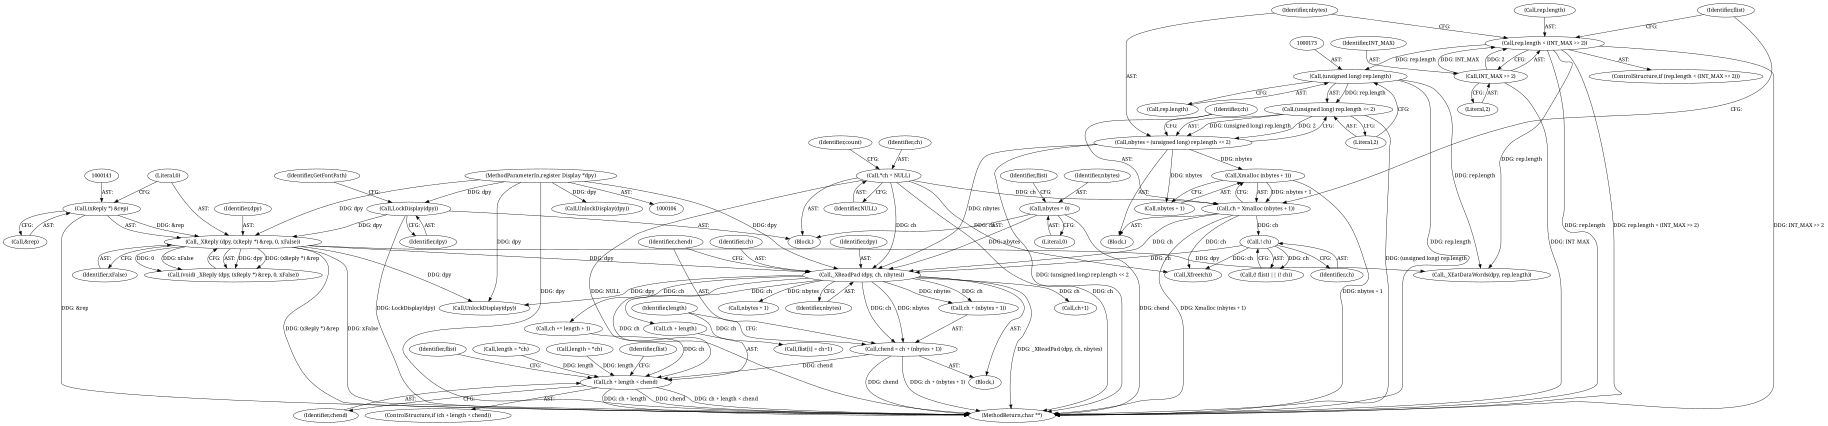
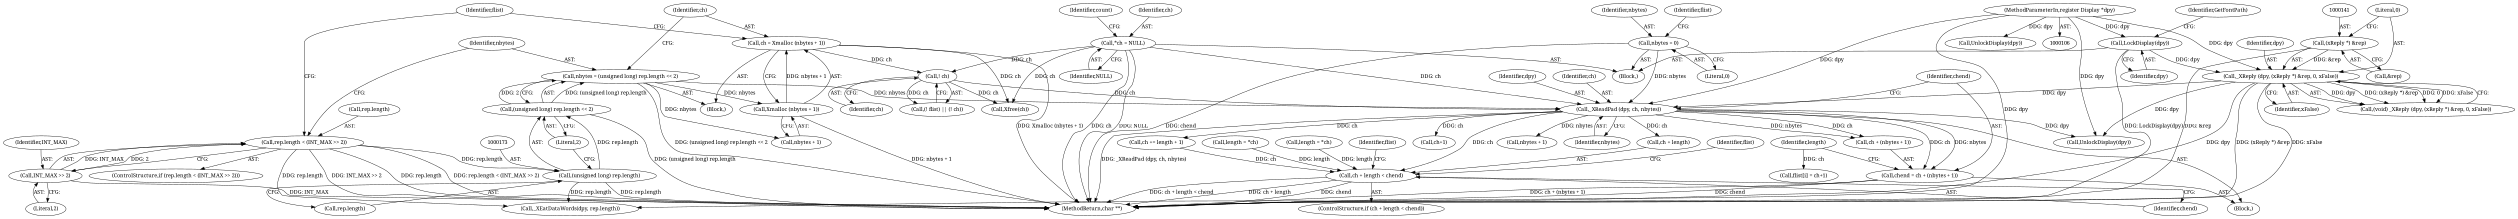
  digraph {
    fontname="Noto Serif"
    node [fontname="Noto Serif"]
    edge [fontname="Noto Serif"]
    n1 [label="(Call,chend = ch + (nbytes + 1))"]
    n2 [label="(Call,ch + length < chend)"]
    n3 [label="(Block,)"]
    n4 [label="(MethodReturn,char **)"]
    n5 [label="(Identifier,chend)"]
    n6 [label="(ControlStructure,if (ch + length < chend))"]
    n7 [label="(Call,ch + (nbytes + 1))"]
    n8 [label="(Call,_XReadPad (dpy, ch, nbytes))"]
    n9 [label="(Call,ch + length)"]
    n10 [label="(Call,ch+1)"]
    n11 [label="(Call,ch += length + 1)"]
    n12 [label="(Call,nbytes + 1)"]
    n13 [label="(Call,UnlockDisplay(dpy))"]
    n14 [label="(Identifier,nbytes)"]
    n15 [label="(Call,flist[i] = ch+1)"]
    n16 [label="(Call,_XReply (dpy, (xReply *) &rep, 0, xFalse))"]
    n17 [label="(Call,_XEatDataWords(dpy, rep.length))"]
    n18 [label="(Identifier,xFalse)"]
    n19 [label="(Call,(void) _XReply (dpy, (xReply *) &rep, 0, xFalse))"]
    n20 [label="(Call,LockDisplay(dpy))"]
    n21 [label="(Identifier,dpy)"]
    n22 [label="(Block,)"]
    n23 [label="(MethodParameterIn,register Display *dpy)"]
    n24 [label="(Call,UnlockDisplay(dpy))"]
    1000106
    n26 [label="(Call,(xReply *) &rep)"]
    n27 [label="(Call,&rep)"]
    n28 [label="(Call,ch = Xmalloc (nbytes + 1))"]
    n29 [label="(Call,Xmalloc (nbytes + 1))"]
    n30 [label="(Call,! ch)"]
    n31 [label="(Call,Xfree(ch))"]
    n32 [label="(Block,)"]
    n33 [label="(Call,nbytes + 1)"]
    n34 [label="(Call,(! flist) || (! ch))"]
    n35 [label="(Identifier,ch)"]
    n36 [label="(Call,nbytes = (unsigned long) rep.length << 2)"]
    n37 [label="(Call,(unsigned long) rep.length << 2)"]
    n38 [label="(Literal,2)"]
    n39 [label="(Call,(unsigned long) rep.length)"]
    n40 [label="(Call,rep.length)"]
    n41 [label="(Call,rep.length < (INT_MAX >> 2))"]
    n42 [label="(Call,INT_MAX >> 2)"]
    n43 [label="(ControlStructure,if (rep.length < (INT_MAX >> 2)))"]
    n44 [label="(Literal,2)"]
    n45 [label="(Call,*ch = NULL)"]
    n46 [label="(Identifier,NULL)"]
    n47 [label="(Call,nbytes = 0)"]
    n48 [label="(Literal,0)"]
    n49 [label="(Identifier,ch)"]
    n50 [label="(Identifier,dpy)"]
    n51 [label="(Identifier,count)"]
    n52 [label="(Identifier,flist)"]
    n53 [label="(Identifier,ch)"]
    n54 [label="(Identifier,nbytes)"]
    n55 [label="(Call,rep.length)"]
    n56 [label="(Identifier,flist)"]
    n57 [label="(Identifier,length)"]
    n58 [label="(Identifier,ch)"]
    n59 [label="(Identifier,chend)"]
    n60 [label="(Call,length = *ch)"]
    n61 [label="(Literal,0)"]
    n62 [label="(Identifier,dpy)"]
    n63 [label="(Identifier,flist)"]
    n64 [label="(Identifier,INT_MAX)"]
    n65 [label="(Call,length = *ch)"]
    n66 [label="(Identifier,flist)"]
    n67 [label="(Identifier,nbytes)"]
    n68 [label="(Identifier,GetFontPath)"]
    1000141
    1000173
-   n1 -> n2 [label="DDG: chend"]
    n1 -> n3 [label="AST: "]
    n1 -> n4 [label="DDG: chend"]
    n1 -> n4 [label="DDG: ch + (nbytes + 1)"]
    n2 -> n4 [label="DDG: ch + length"]
    n2 -> n4 [label="DDG: chend"]
    n2 -> n4 [label="DDG: ch + length < chend"]
    n2 -> n5 [label="CFG: "]
    n2 -> n6 [label="AST: "]
    n5 -> n2 [label="AST: "]
    n7 -> n1 [label="AST: "]
    n8 -> n1 [label="DDG: ch"]
    n8 -> n1 [label="DDG: nbytes"]
    n8 -> n2 [label="DDG: ch"]
    n8 -> n3 [label="AST: "]
    n8 -> n4 [label="DDG: _XReadPad (dpy, ch, nbytes)"]
    n8 -> n7 [label="DDG: ch"]
    n8 -> n7 [label="DDG: nbytes"]
    n8 -> n9 [label="DDG: ch"]
    n8 -> n10 [label="DDG: ch"]
    n8 -> n11 [label="DDG: ch"]
    n8 -> n12 [label="DDG: nbytes"]
    n8 -> n13 [label="DDG: dpy"]
    n8 -> n14 [label="CFG: "]
    n9 -> n2 [label="AST: "]
    n11 -> n2 [label="DDG: ch"]
    n14 -> n8 [label="AST: "]
    n16 -> n4 [label="DDG: (xReply *) &rep"]
    n16 -> n4 [label="DDG: xFalse"]
    n16 -> n8 [label="DDG: dpy"]
    n16 -> n13 [label="DDG: dpy"]
    n16 -> n17 [label="DDG: dpy"]
    n16 -> n18 [label="CFG: "]
    n16 -> n19 [label="AST: "]
    n16 -> n19 [label="DDG: dpy"]
    n16 -> n19 [label="DDG: (xReply *) &rep"]
    n16 -> n19 [label="DDG: 0"]
    n16 -> n19 [label="DDG: xFalse"]
    n18 -> n16 [label="AST: "]
    n19 -> n16 [label="CFG: "]
    n20 -> n4 [label="DDG: LockDisplay(dpy)"]
    n20 -> n16 [label="DDG: dpy"]
    n20 -> n21 [label="CFG: "]
    n20 -> n22 [label="AST: "]
    n21 -> n20 [label="AST: "]
    n23 -> n4 [label="DDG: dpy"]
    n23 -> n8 [label="DDG: dpy"]
    n23 -> n13 [label="DDG: dpy"]
    n23 -> n16 [label="DDG: dpy"]
    n23 -> n20 [label="DDG: dpy"]
    n23 -> n24 [label="DDG: dpy"]
    n23 -> 1000106 [label="AST: "]
    n26 -> n4 [label="DDG: &rep"]
    n26 -> n16 [label="AST: "]
    n26 -> n16 [label="DDG: &rep"]
    n26 -> n27 [label="CFG: "]
    n27 -> n26 [label="AST: "]
    n28 -> n4 [label="DDG: Xmalloc (nbytes + 1)"]
-   n28 -> n8 [label="DDG: ch"]
    n28 -> n29 [label="CFG: "]
    n28 -> n30 [label="DDG: ch"]
    n28 -> n31 [label="DDG: ch"]
    n28 -> n32 [label="AST: "]
    n29 -> n4 [label="DDG: nbytes + 1"]
    n29 -> n28 [label="AST: "]
    n29 -> n28 [label="DDG: nbytes + 1"]
    n29 -> n33 [label="CFG: "]
    n30 -> n8 [label="DDG: ch"]
    n30 -> n31 [label="DDG: ch"]
    n30 -> n34 [label="AST: "]
    n30 -> n34 [label="DDG: ch"]
    n30 -> n35 [label="CFG: "]
    n33 -> n29 [label="AST: "]
    n34 -> n30 [label="CFG: "]
    n35 -> n30 [label="AST: "]
    n36 -> n4 [label="DDG: (unsigned long) rep.length << 2"]
    n36 -> n8 [label="DDG: nbytes"]
    n36 -> n29 [label="DDG: nbytes"]
    n36 -> n32 [label="AST: "]
    n36 -> n33 [label="DDG: nbytes"]
    n36 -> n37 [label="CFG: "]
    n37 -> n4 [label="DDG: (unsigned long) rep.length"]
    n37 -> n36 [label="AST: "]
    n37 -> n36 [label="DDG: (unsigned long) rep.length"]
    n37 -> n36 [label="DDG: 2"]
    n37 -> n38 [label="CFG: "]
    n38 -> n37 [label="AST: "]
    n38 -> n39 [label="CFG: "]
    n39 -> n4 [label="DDG: rep.length"]
    n39 -> n17 [label="DDG: rep.length"]
    n39 -> n37 [label="AST: "]
    n39 -> n37 [label="DDG: rep.length"]
    n39 -> n40 [label="CFG: "]
    n40 -> n39 [label="AST: "]
    n41 -> n4 [label="DDG: rep.length"]
    n41 -> n4 [label="DDG: rep.length < (INT_MAX >> 2)"]
    n41 -> n4 [label="DDG: INT_MAX >> 2"]
    n41 -> n17 [label="DDG: rep.length"]
    n41 -> n39 [label="DDG: rep.length"]
    n41 -> n42 [label="CFG: "]
    n41 -> n43 [label="AST: "]
    n42 -> n4 [label="DDG: INT_MAX"]
    n42 -> n41 [label="AST: "]
    n42 -> n41 [label="DDG: INT_MAX"]
    n42 -> n41 [label="DDG: 2"]
    n42 -> n44 [label="CFG: "]
    n44 -> n42 [label="AST: "]
    n45 -> n4 [label="DDG: ch"]
    n45 -> n4 [label="DDG: NULL"]
    n45 -> n8 [label="DDG: ch"]
    n45 -> n22 [label="AST: "]
-   n45 -> n28 [label="DDG: ch"]
+   n45 -> n30 [label="DDG: ch"]
    n45 -> n31 [label="DDG: ch"]
    n45 -> n46 [label="CFG: "]
    n46 -> n45 [label="AST: "]
    n47 -> n4 [label="DDG: chend"]
    n47 -> n8 [label="DDG: nbytes"]
    n47 -> n22 [label="AST: "]
    n47 -> n48 [label="CFG: "]
    n48 -> n47 [label="AST: "]
    n49 -> n45 [label="AST: "]
    n50 -> n8 [label="AST: "]
    n51 -> n45 [label="CFG: "]
    n52 -> n28 [label="CFG: "]
    n52 -> n41 [label="CFG: "]
    n53 -> n28 [label="AST: "]
    n53 -> n36 [label="CFG: "]
    n54 -> n47 [label="AST: "]
    n55 -> n41 [label="AST: "]
    n56 -> n2 [label="CFG: "]
    n57 -> n1 [label="CFG: "]
    n57 -> n15 [label="DDG: ch"]
    n58 -> n8 [label="AST: "]
    n59 -> n1 [label="AST: "]
    n59 -> n8 [label="CFG: "]
    n60 -> n2 [label="DDG: length"]
    n61 -> n16 [label="AST: "]
    n61 -> n26 [label="CFG: "]
    n62 -> n16 [label="AST: "]
    n63 -> n47 [label="CFG: "]
    n64 -> n42 [label="AST: "]
    n65 -> n2 [label="DDG: length"]
    n66 -> n2 [label="CFG: "]
    n67 -> n36 [label="AST: "]
    n67 -> n41 [label="CFG: "]
    n68 -> n20 [label="CFG: "]
    1000141 -> n26 [label="AST: "]
    1000173 -> n39 [label="AST: "]
  }
